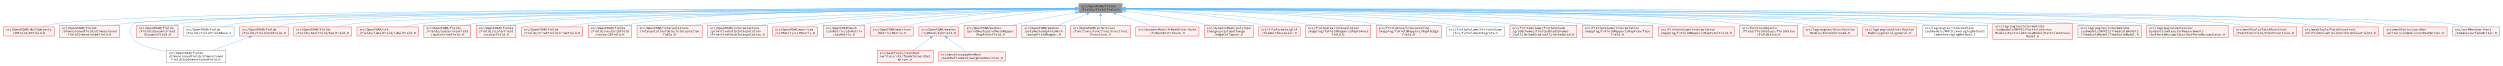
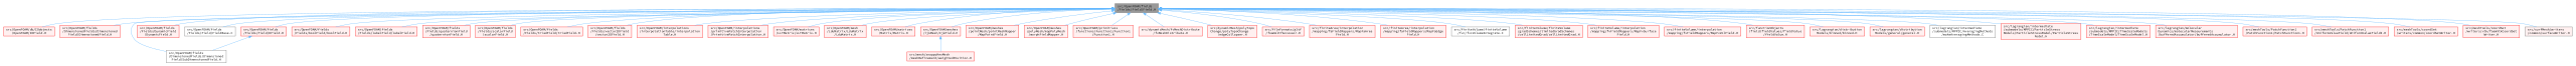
  digraph {
    fontname="Source Code Pro"
    node [color=red fillcolor="#FFF0F0" fontname="Source Code Pro" fontsize=10 shape=box style=filled]
    edge [color=steelblue1 dir=back fontname="Source Code Pro" fontsize=10 labelfontname=Helvetica labelfontsize=10 style=solid]
    n1 [color=gray40 fillcolor=grey60 fontcolor=black height=0.2 label="src/OpenFOAM/fields\l/Fields/Field/Field.H" width=0.4]
-   n2 [height=0.2 label="src/OpenFOAM/db/IOobjects\l/IOField/IOField.H" width=0.4]
+   n2 [height=0.2 label="src/OpenFOAM/db/IOobjects\l/OpenFOAM/IOField.H" width=0.4]
    n3 [height=0.2 label="src/OpenFOAM/fields\l/DimensionedFields/Dimensioned\lField/DimensionedField.H" width=0.4]
    n4 [color=grey40 fillcolor=white height=0.2 label="src/OpenFOAM/fields\l/DimensionedFields/Dimensioned\lField/SubDimensionedField.H" width=0.4]
    n5 [height=0.2 label="src/OpenFOAM/fields\l/Fields/DynamicField\l/DynamicField.H" width=0.4]
    n6 [color=grey40 fillcolor=white height=0.2 label="src/OpenFOAM/fields\l/Fields/Field/FieldBase.C" width=0.4]
-   n7 [height=0.2 label="src/OpenFOAM/fields\l/Fields/Field/SubField.H" width=0.4]
+   n7 [height=0.2 label="src/OpenFOAM/fields\l/Fields/Field/DField.H" width=0.4]
    n8 [height=0.2 label="src/OpenFOAM/fields\l/Fields/boolField/boolField.H" width=0.4]
-   n9 [height=0.2 label="src/OpenFOAM/vtk\l/Fields/labelField/labelField.H" width=0.4]
+   n9 [height=0.2 label="src/OpenFOAM/fields\l/Fields/labelField/labelField.H" width=0.4]
    n10 [height=0.2 label="src/OpenFOAM/fields\l/Fields/quaternionField\l/quaternionField.H" width=0.4]
    n11 [height=0.2 label="src/OpenFOAM/fields\l/Fields/scalarField\l/scalarField.H" width=0.4]
    n12 [height=0.2 label="src/OpenFOAM/fields\l/Fields/triadField/triadField.H" width=0.4]
    n13 [height=0.2 label="src/OpenFOAM/fields\l/Fields/vector2DField\l/vector2DField.H" width=0.4]
    n14 [height=0.2 label="src/OpenFOAM/interpolations\l/interpolationTable/interpolation\lTable.H" width=0.4]
    n15 [height=0.2 label="src/OpenFOAM/interpolations\l/primitivePatchInterpolation\l/PrimitivePatchInterpolation.H" width=0.4]
    n16 [height=0.2 label="src/OpenFOAM/matrices\l/LLTMatrix/LLTMatrix.H" width=0.4]
    n17 [height=0.2 label="src/OpenFOAM/mesh\l/LduMatrix/LduMatrix\l/LduMatrix.H" width=0.4]
    n18 [height=0.2 label="src/OpenFOAM/matrices\l/Matrix/Matrix.H" width=0.4]
    n19 [height=0.2 label="src/OpenFOAM/meshes\l/ijkMesh/IjkField.H" width=0.4]
    n20 [height=0.2 label="src/OpenFOAM/meshes\l/pointMesh/pointMeshMapper\l/MapPointField.H" width=0.4]
    n21 [height=0.2 label="src/OpenFOAM/meshes\l/polyMesh/mapPolyMesh\l/morphFieldMapper.H" width=0.4]
    n22 [height=0.2 label="src/OpenFOAM/primitives\l/functions/Function1/Function1\l/Function1.H" width=0.4]
    n23 [height=0.2 label="src/dynamicMesh/fvMeshDistribute\l/fvMeshDistribute.H" width=0.4]
    n24 [height=0.2 label="src/dynamicMesh/polyTopo\lChange/polyTopoChange\l/edgeCollapser.H" width=0.4]
    n25 [height=0.2 label="src/fileFormats/gltf\l/foamGltfAccessor.H" width=0.4]
    n26 [height=0.2 label="src/finiteArea/interpolation\l/mapping/faFieldMappers/MapFaArea\lField.H" width=0.4]
    n27 [height=0.2 label="src/finiteArea/interpolation\l/mapping/faFieldMappers/MapFaEdge\lField.H" width=0.4]
    n28 [color=grey40 fillcolor=white height=0.2 label="src/finiteVolume/finiteVolume\l/fvc/fvcVolumeIntegrate.C" width=0.4]
    n29 [height=0.2 label="src/finiteVolume/finiteVolume\l/gradSchemes/limitedGradSchemes\l/cellLimitedGrad/cellLimitedGrad.H" width=0.4]
    n30 [height=0.2 label="src/finiteVolume/interpolation\l/mapping/fvFieldMappers/MapFvSurface\lField.H" width=0.4]
    n31 [height=0.2 label="src/finiteVolume/interpolation\l/mapping/fvFieldMappers/MapFvVolField.H" width=0.4]
    n32 [height=0.2 label="src/functionObjects\l/field/fieldValues/fieldValue\l/fieldValue.H" width=0.4]
    n33 [height=0.2 label="src/lagrangian/distribution\lModels/binned/binned.H" width=0.4]
    n34 [height=0.2 label="src/lagrangian/distribution\lModels/general/general.H" width=0.4]
    n35 [color=grey40 fillcolor=white height=0.2 label="src/lagrangian/intermediate\l/submodels/MPPIC/AveragingMethods\l/makeAveragingMethods.C" width=0.4]
    n36 [height=0.2 label="src/lagrangian/intermediate\l/submodels/MPPIC/ParticleStress\lModels/ParticleStressModel/ParticleStress\lModel.H" width=0.4]
    n37 [height=0.2 label="src/lagrangian/intermediate\l/submodels/MPPIC/TimeScaleModels\l/TimeScaleModel/TimeScaleModel.H" width=0.4]
    n38 [height=0.2 label="src/lagrangian/molecular\lDynamics/molecularMeasurements\l/bufferedAccumulator/bufferedAccumulator.H" width=0.4]
    n39 [height=0.2 label="src/meshTools/PatchFunction1\l/PatchFunction1/PatchFunction1.H" width=0.4]
    n40 [height=0.2 label="src/meshTools/PatchFunction1\l/UniformValueField/UniformValueFieldI.H" width=0.4]
    n41 [height=0.2 label="src/meshTools/coordSet\l/writers/common/coordSetWriter.H" width=0.4]
    n42 [height=0.2 label="src/meshTools/coordSet\l/writers/vtk/foamVtkCoordSet\lWriter.H" width=0.4]
    n43 [color=grey40 height=0.2 label="src/surfMesh/writers\l/common/surfaceWriter.H" width=0.4]
    n44 [height=0.2 label="src/mesh/snappyHexMesh\l/meshRefinement/weightedPosition.H" width=0.4]
    n1 -> n2
    n1 -> n3
    n1 -> n4
    n1 -> n5
    n1 -> n6
    n1 -> n7
    n1 -> n8
    n1 -> n9
    n1 -> n10
    n1 -> n11
    n1 -> n12
    n1 -> n13
    n1 -> n14
    n1 -> n15
    n1 -> n16
    n1 -> n17
    n1 -> n18
    n1 -> n19
    n1 -> n20
    n1 -> n21
    n1 -> n22
    n1 -> n23
    n1 -> n24
    n1 -> n25
    n1 -> n26
    n1 -> n27
    n1 -> n28
    n1 -> n29
    n1 -> n30
    n1 -> n31
    n1 -> n32
    n1 -> n33
    n1 -> n34
    n1 -> n35
    n1 -> n36
    n1 -> n37
    n1 -> n38
    n1 -> n39
    n1 -> n40
    n1 -> n41
-   n19 -> n42
+   n1 -> n42
    n1 -> n43
    n7 -> n4
    n19 -> n44
  }
